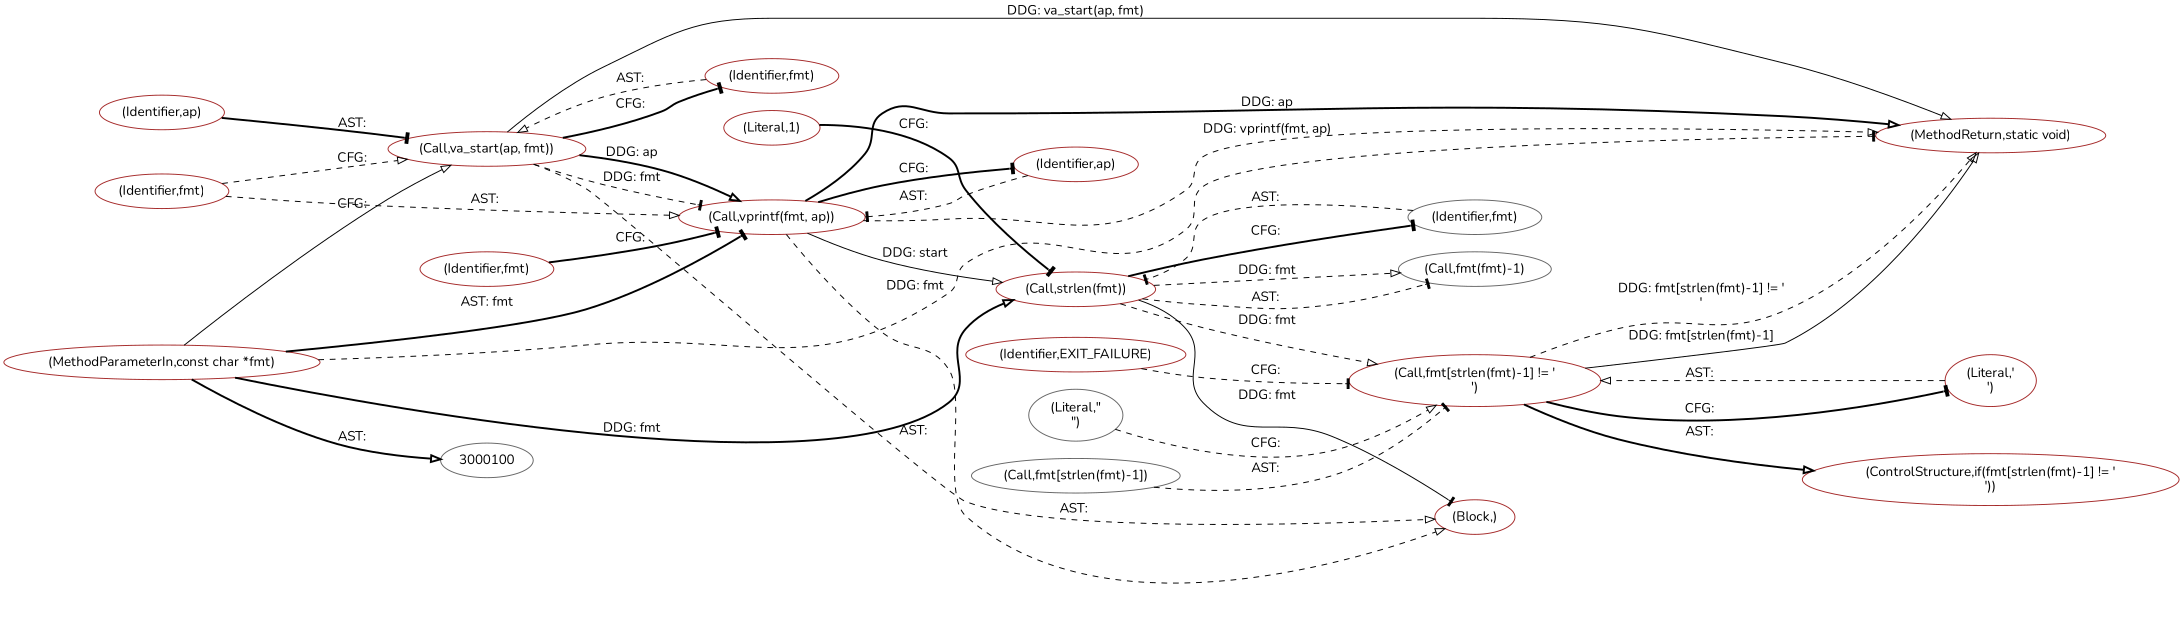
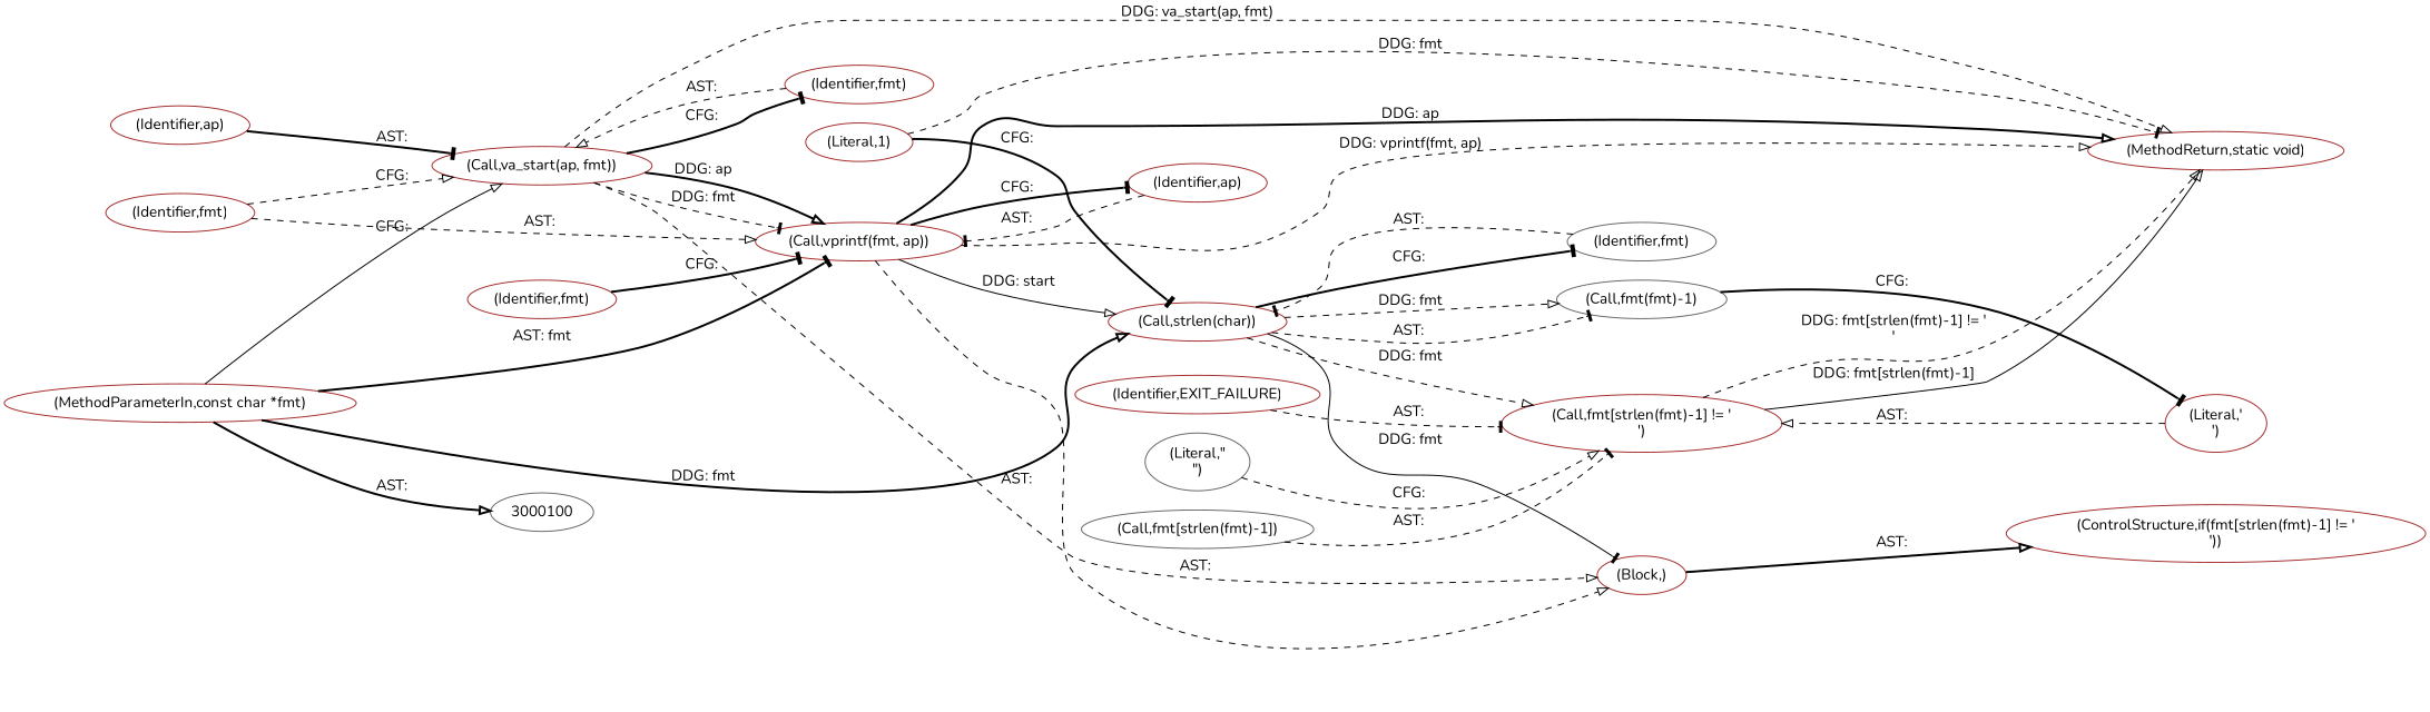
  digraph {
    fontname=Nunito
    rankdir=LR
    node [color=brown fontname=Nunito]
    edge [arrowhead=onormal fontname=Nunito style=dashed]
    n1 [label="(Call,fmt[strlen(fmt)-1] != '\n')"]
    n2 [label="(ControlStructure,if(fmt[strlen(fmt)-1] != '\n'))"]
    n3 [label="(MethodReturn,static void)"]
    n4 [label="(Literal,'\n')"]
-   n5 [label="(Call,strlen(fmt))"]
+   n5 [label="(Call,strlen(char))"]
    n6 [color=gray40 label="(Identifier,fmt)"]
    n7 [color=gray40 label="(Call,fmt(fmt)-1)"]
    n8 [label="(Block,)"]
    n9 [label="(Call,vprintf(fmt, ap))"]
    n10 [label="(Identifier,ap)"]
    n11 [label="(Call,va_start(ap, fmt))"]
    n12 [label="(Identifier,fmt)"]
    n13 [label="(MethodParameterIn,const char *fmt)"]
    n14 [color=gray40 label=3000100]
    n15 [label="(Literal,1)"]
    n16 [label="(Identifier,ap)"]
    n17 [label="(Identifier,fmt)"]
    n18 [label="(Identifier,fmt)"]
    n19 [color=gray40 label="(Call,fmt[strlen(fmt)-1])"]
    n20 [label="(Identifier,EXIT_FAILURE)"]
    n21 [color=gray40 label="(Literal,\"\n\")"]
-   n1 -> n2 [label="AST: " style=bold]
+   n8 -> n2 [label="AST: " style=bold]
    n1 -> n3 [label="DDG: fmt[strlen(fmt)-1]" style=solid]
    n1 -> n3 [label="DDG: fmt[strlen(fmt)-1] != '\n'"]
-   n1 -> n4 [arrowhead=tee label="CFG: " style=bold]
+   n7 -> n4 [arrowhead=tee label="CFG: " style=bold]
    n4 -> n1 [label="AST: "]
    n5 -> n1 [label="DDG: fmt"]
    n5 -> n6 [arrowhead=tee label="CFG: " style=bold]
    n5 -> n7 [arrowhead=tee label="AST: "]
    n5 -> n7 [label="DDG: fmt"]
    n5 -> n8 [arrowhead=tee label="DDG: fmt" style=solid]
    n6 -> n5 [arrowhead=tee label="AST: "]
    n9 -> n3 [label="DDG: vprintf(fmt, ap)"]
    n9 -> n3 [label="DDG: ap" style=bold]
    n9 -> n5 [label="DDG: start" style=solid]
    n9 -> n8 [label="AST: "]
    n9 -> n10 [arrowhead=tee label="CFG: " style=bold]
    n10 -> n9 [arrowhead=tee label="AST: "]
-   n11 -> n3 [label="DDG: va_start(ap, fmt)" style=solid]
+   n11 -> n3 [label="DDG: va_start(ap, fmt)"]
    n11 -> n8 [label="AST: "]
    n11 -> n9 [arrowhead=tee label="DDG: fmt"]
    n11 -> n9 [label="DDG: ap" style=bold]
    n11 -> n12 [arrowhead=tee label="CFG: " style=bold]
    n12 -> n11 [label="AST: "]
-   n13 -> n3 [arrowhead=tee label="DDG: fmt"]
+   n15 -> n3 [arrowhead=tee label="DDG: fmt"]
    n13 -> n5 [label="DDG: fmt" style=bold]
    n13 -> n9 [arrowhead=tee label="AST: fmt" style=bold]
    n13 -> n11 [label="CFG: " style=solid]
    n13 -> n14 [label="AST: " style=bold]
    n15 -> n5 [arrowhead=tee label="CFG: " style=bold]
    n16 -> n11 [arrowhead=tee label="AST: " style=bold]
    n17 -> n9 [label="AST: "]
    n17 -> n11 [label="CFG: "]
    n18 -> n9 [arrowhead=tee label="CFG: " style=bold]
    n19 -> n1 [arrowhead=tee label="AST: "]
-   n20 -> n1 [arrowhead=tee label="CFG: "]
+   n20 -> n1 [arrowhead=tee label="AST: "]
    n21 -> n1 [label="CFG: "]
  }
